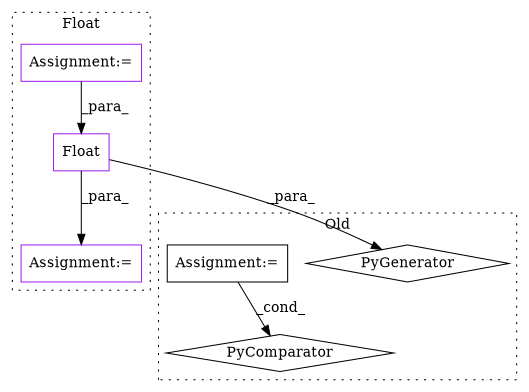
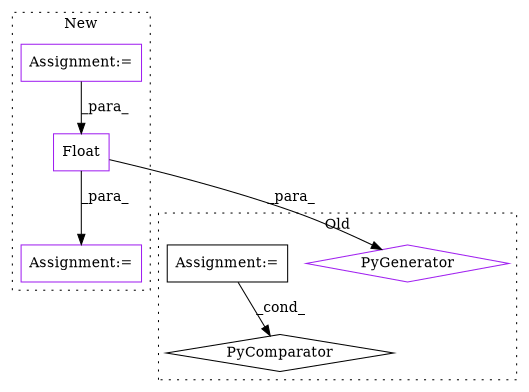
  digraph {
    node [a=7 color=purple l=1 shape=box]
    n1 [a=32 l="6,1" label=Float s="10958,10965"]
    n2 [l=14 label="Assignment:=" s=10944]
    n3 [label="Assignment:=" s=10888]
-   n4 [a=107 color=black l=112 label=PyGenerator s=11728 shape=diamond]
+   n4 [a=107 l=112 label=PyGenerator s=11728 shape=diamond]
    n5 [a=113 color=black l=33 label=PyComparator s=11801 shape=diamond]
    n6 [color=black label="Assignment:=" s=11341]
    subgraph cluster_1 {
-     label=Float
+     label=New
      style=dotted
      n1
      n2
      n3
    }
    subgraph cluster_2 {
      label=Old
      style=dotted
      n4
      n5
      n6
    }
    n1 -> n2 [label=_para_]
    n1 -> n4 [label=_para_]
    n3 -> n1 [label=_para_]
    n6 -> n5 [label=_cond_]
  }
